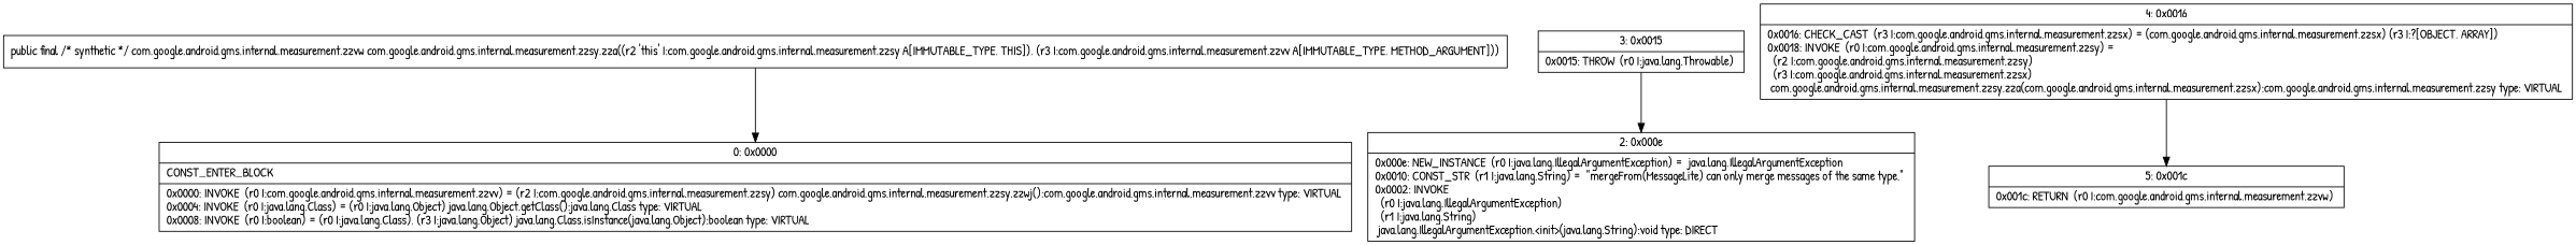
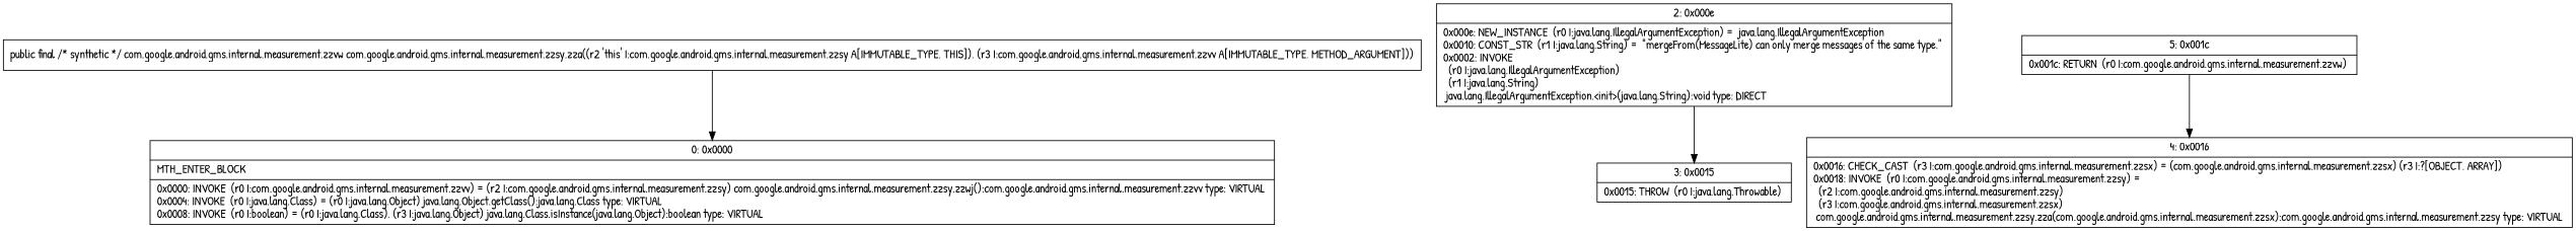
  digraph {
    fontname="Patrick Hand"
    node [fontname="Patrick Hand" shape=record]
    edge [fontname="Patrick Hand"]
-   n1 [label="{0\:\ 0x0000|CONST_ENTER_BLOCK\l|0x0000: INVOKE  (r0 I:com.google.android.gms.internal.measurement.zzvv) = (r2 I:com.google.android.gms.internal.measurement.zzsy) com.google.android.gms.internal.measurement.zzsy.zzwj():com.google.android.gms.internal.measurement.zzvv type: VIRTUAL \l0x0004: INVOKE  (r0 I:java.lang.Class) = (r0 I:java.lang.Object) java.lang.Object.getClass():java.lang.Class type: VIRTUAL \l0x0008: INVOKE  (r0 I:boolean) = (r0 I:java.lang.Class), (r3 I:java.lang.Object) java.lang.Class.isInstance(java.lang.Object):boolean type: VIRTUAL \l}"]
+   n1 [label="{0\:\ 0x0000|MTH_ENTER_BLOCK\l|0x0000: INVOKE  (r0 I:com.google.android.gms.internal.measurement.zzvv) = (r2 I:com.google.android.gms.internal.measurement.zzsy) com.google.android.gms.internal.measurement.zzsy.zzwj():com.google.android.gms.internal.measurement.zzvv type: VIRTUAL \l0x0004: INVOKE  (r0 I:java.lang.Class) = (r0 I:java.lang.Object) java.lang.Object.getClass():java.lang.Class type: VIRTUAL \l0x0008: INVOKE  (r0 I:boolean) = (r0 I:java.lang.Class), (r3 I:java.lang.Object) java.lang.Class.isInstance(java.lang.Object):boolean type: VIRTUAL \l}"]
    n2 [label="{2\:\ 0x000e|0x000e: NEW_INSTANCE  (r0 I:java.lang.IllegalArgumentException) =  java.lang.IllegalArgumentException \l0x0010: CONST_STR  (r1 I:java.lang.String) =  \"mergeFrom(MessageLite) can only merge messages of the same type.\" \l0x0002: INVOKE  \l  (r0 I:java.lang.IllegalArgumentException)\l  (r1 I:java.lang.String)\l java.lang.IllegalArgumentException.\<init\>(java.lang.String):void type: DIRECT \l}"]
    n3 [label="{3\:\ 0x0015|0x0015: THROW  (r0 I:java.lang.Throwable) \l}"]
    n4 [label="{4\:\ 0x0016|0x0016: CHECK_CAST  (r3 I:com.google.android.gms.internal.measurement.zzsx) = (com.google.android.gms.internal.measurement.zzsx) (r3 I:?[OBJECT, ARRAY]) \l0x0018: INVOKE  (r0 I:com.google.android.gms.internal.measurement.zzsy) = \l  (r2 I:com.google.android.gms.internal.measurement.zzsy)\l  (r3 I:com.google.android.gms.internal.measurement.zzsx)\l com.google.android.gms.internal.measurement.zzsy.zza(com.google.android.gms.internal.measurement.zzsx):com.google.android.gms.internal.measurement.zzsy type: VIRTUAL \l}"]
    n5 [label="{5\:\ 0x001c|0x001c: RETURN  (r0 I:com.google.android.gms.internal.measurement.zzvw) \l}"]
    n6 [label="{public final \/* synthetic *\/ com.google.android.gms.internal.measurement.zzvw com.google.android.gms.internal.measurement.zzsy.zza((r2 'this' I:com.google.android.gms.internal.measurement.zzsy A[IMMUTABLE_TYPE, THIS]), (r3 I:com.google.android.gms.internal.measurement.zzvv A[IMMUTABLE_TYPE, METHOD_ARGUMENT])) }"]
-   n3 -> n2
-   n4 -> n5
+   n2 -> n3
+   n5 -> n4
    n6 -> n1
  }
